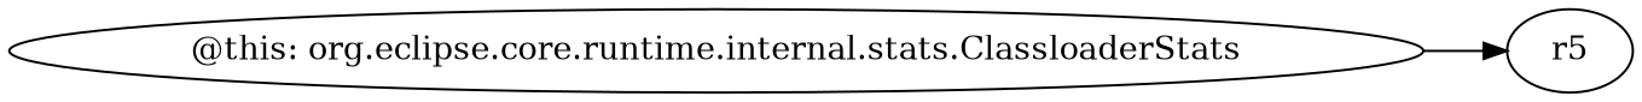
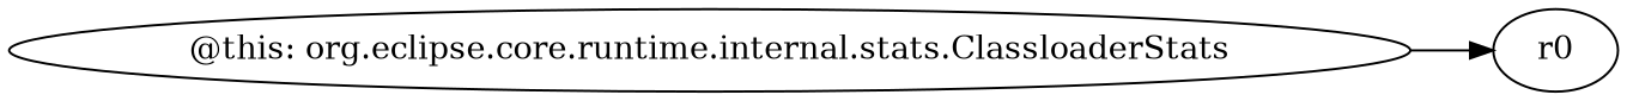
  digraph {
    rankdir=LR
    fontname="DejaVu Serif"
    node [fontname="DejaVu Serif"]
    n1 [label="@this: org.eclipse.core.runtime.internal.stats.ClassloaderStats"]
-   n2 [label=r5]
+   n2 [label=r0]
    n1 -> n2 [fontname="DejaVu Serif"]
  }
